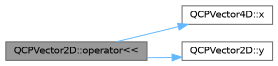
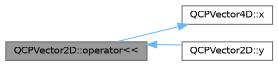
  digraph {
    rankdir=LR
    node [color=grey40 fillcolor=white fontname=Helvetica fontsize=10 shape=box style=filled]
    edge [color=steelblue1 fontname=Helvetica fontsize=10 labelfontname=Helvetica labelfontsize=10 style=solid]
    n1 [color=gray40 fillcolor=grey60 fontcolor=black height=0.2 label="QCPVector2D::operator\<\<" width=0.4]
    n2 [height=0.2 label="QCPVector4D::x" width=0.4]
    n3 [height=0.2 label="QCPVector2D::y" width=0.4]
    n1 -> n2
-   n1 -> n3
+   n3 -> n1
  }
